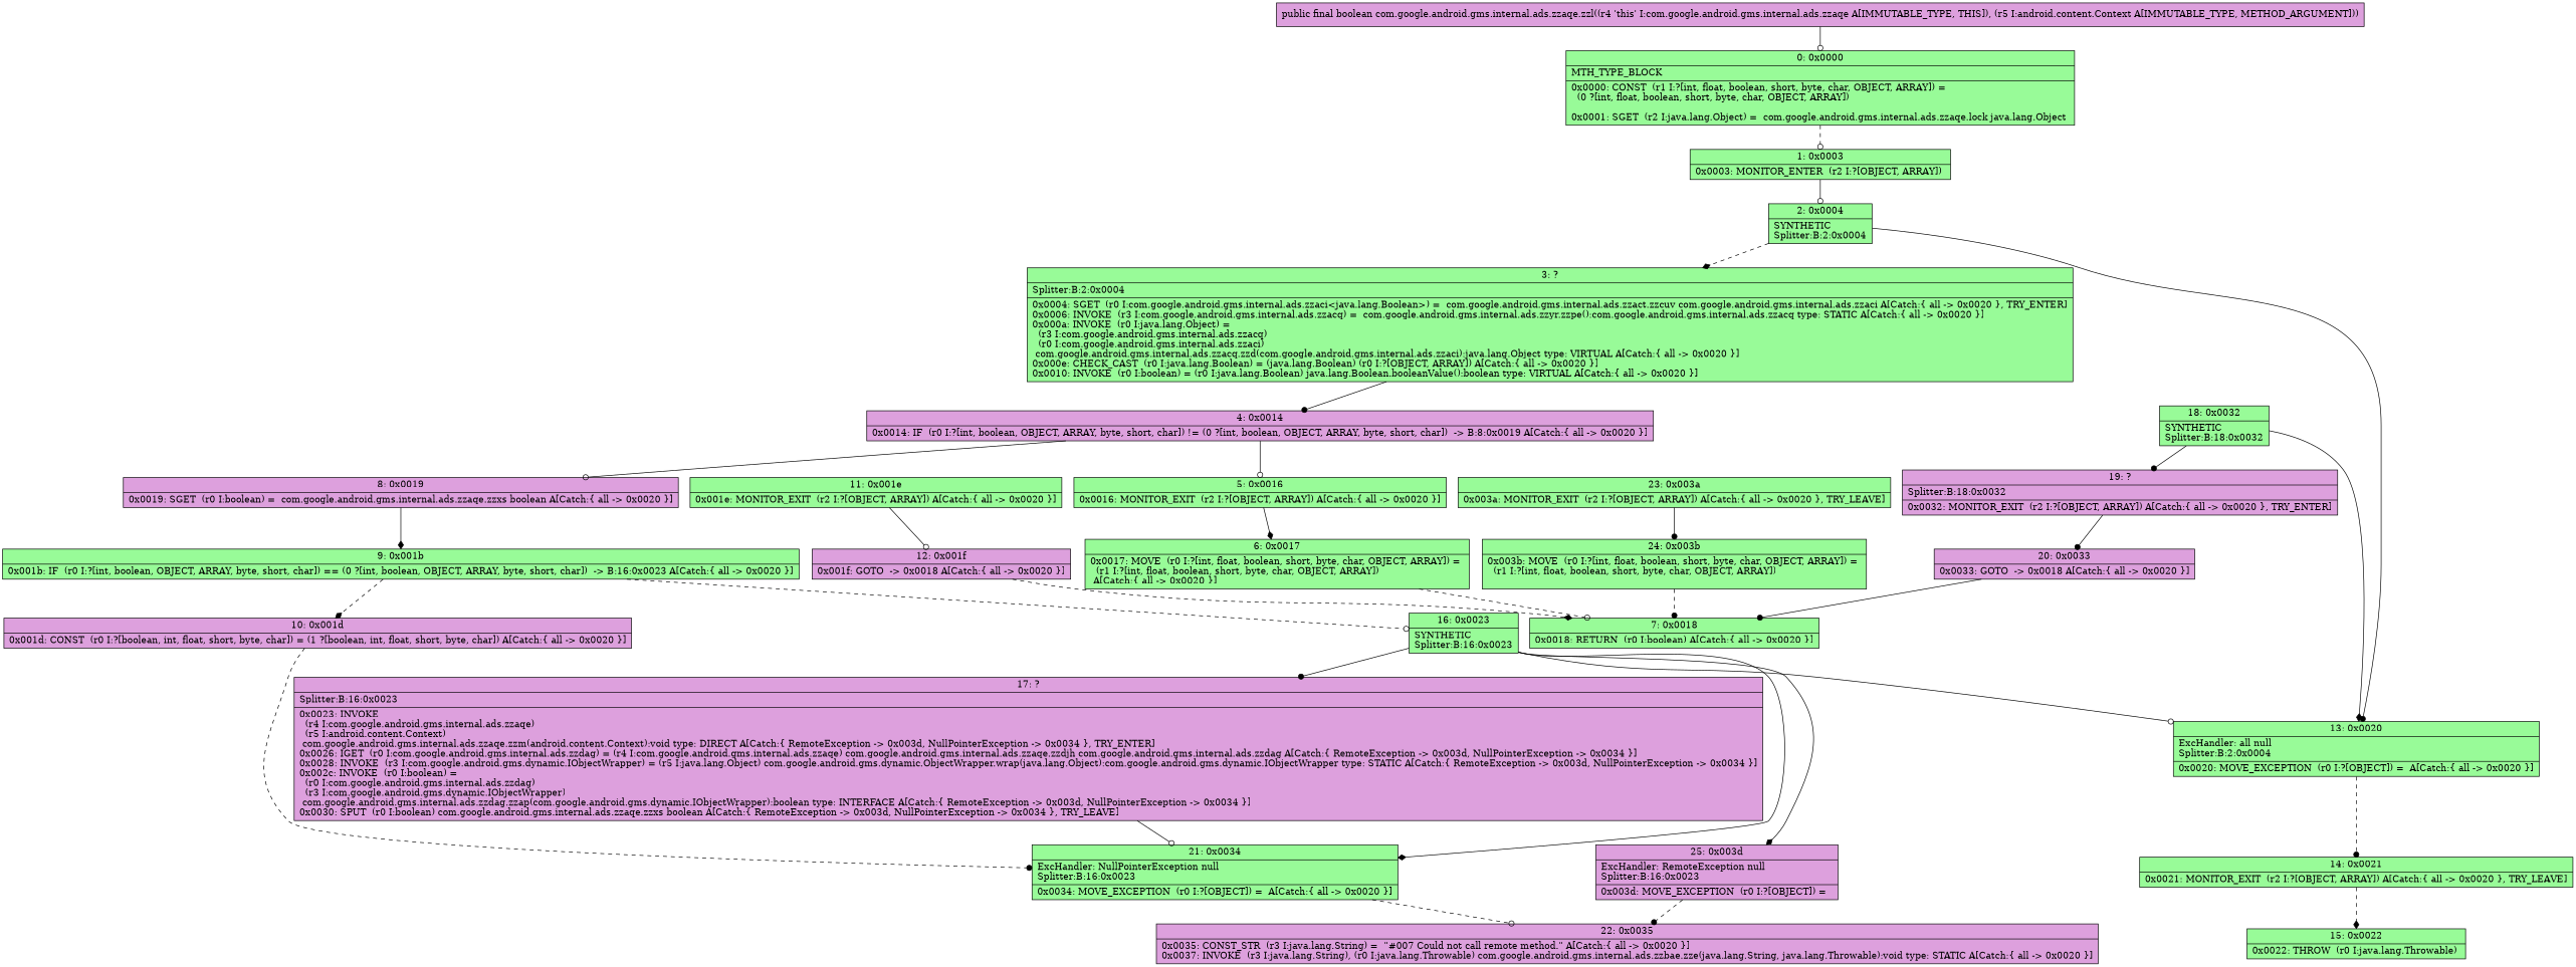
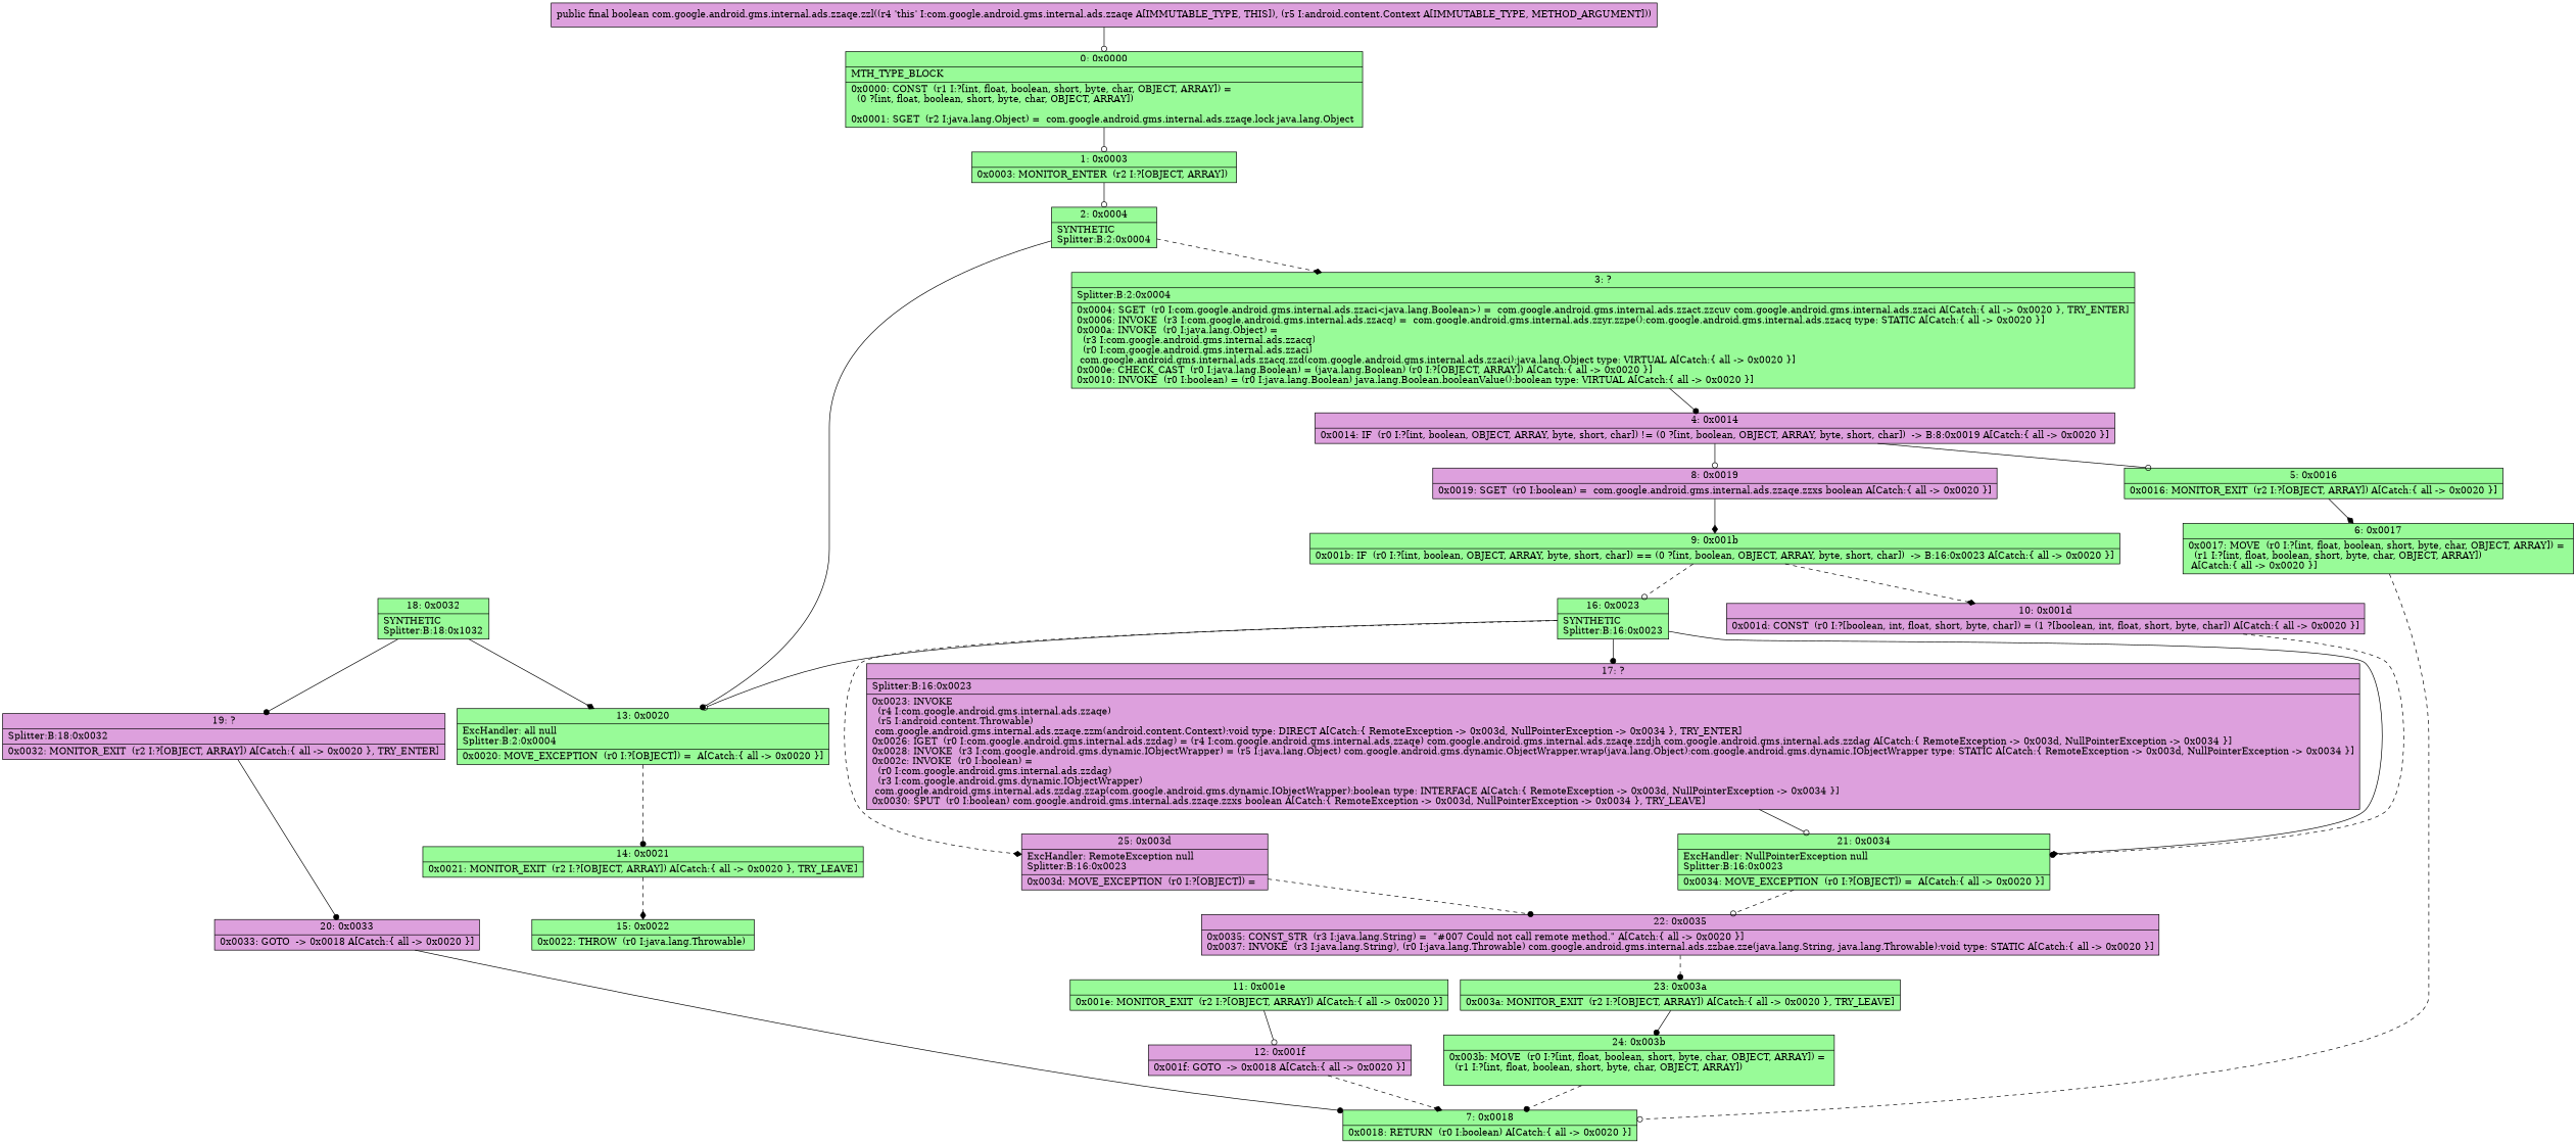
  digraph {
    node [fillcolor=palegreen shape=record style=filled]
    edge [arrowhead=dot style=solid]
    n1 [label="{0\:\ 0x0000|MTH_TYPE_BLOCK\l|0x0000: CONST  (r1 I:?[int, float, boolean, short, byte, char, OBJECT, ARRAY]) = \l  (0 ?[int, float, boolean, short, byte, char, OBJECT, ARRAY])\l \l0x0001: SGET  (r2 I:java.lang.Object) =  com.google.android.gms.internal.ads.zzaqe.lock java.lang.Object \l}"]
    n2 [label="{1\:\ 0x0003|0x0003: MONITOR_ENTER  (r2 I:?[OBJECT, ARRAY]) \l}"]
    n3 [label="{2\:\ 0x0004|SYNTHETIC\lSplitter:B:2:0x0004\l}"]
    n4 [label="{3\:\ ?|Splitter:B:2:0x0004\l|0x0004: SGET  (r0 I:com.google.android.gms.internal.ads.zzaci\<java.lang.Boolean\>) =  com.google.android.gms.internal.ads.zzact.zzcuv com.google.android.gms.internal.ads.zzaci A[Catch:\{ all \-\> 0x0020 \}, TRY_ENTER]\l0x0006: INVOKE  (r3 I:com.google.android.gms.internal.ads.zzacq) =  com.google.android.gms.internal.ads.zzyr.zzpe():com.google.android.gms.internal.ads.zzacq type: STATIC A[Catch:\{ all \-\> 0x0020 \}]\l0x000a: INVOKE  (r0 I:java.lang.Object) = \l  (r3 I:com.google.android.gms.internal.ads.zzacq)\l  (r0 I:com.google.android.gms.internal.ads.zzaci)\l com.google.android.gms.internal.ads.zzacq.zzd(com.google.android.gms.internal.ads.zzaci):java.lang.Object type: VIRTUAL A[Catch:\{ all \-\> 0x0020 \}]\l0x000e: CHECK_CAST  (r0 I:java.lang.Boolean) = (java.lang.Boolean) (r0 I:?[OBJECT, ARRAY]) A[Catch:\{ all \-\> 0x0020 \}]\l0x0010: INVOKE  (r0 I:boolean) = (r0 I:java.lang.Boolean) java.lang.Boolean.booleanValue():boolean type: VIRTUAL A[Catch:\{ all \-\> 0x0020 \}]\l}"]
    n5 [label="{13\:\ 0x0020|ExcHandler: all null\lSplitter:B:2:0x0004\l|0x0020: MOVE_EXCEPTION  (r0 I:?[OBJECT]) =  A[Catch:\{ all \-\> 0x0020 \}]\l}"]
    n6 [fillcolor=plum label="{4\:\ 0x0014|0x0014: IF  (r0 I:?[int, boolean, OBJECT, ARRAY, byte, short, char]) != (0 ?[int, boolean, OBJECT, ARRAY, byte, short, char])  \-\> B:8:0x0019 A[Catch:\{ all \-\> 0x0020 \}]\l}"]
    n7 [label="{14\:\ 0x0021|0x0021: MONITOR_EXIT  (r2 I:?[OBJECT, ARRAY]) A[Catch:\{ all \-\> 0x0020 \}, TRY_LEAVE]\l}"]
    n8 [label="{5\:\ 0x0016|0x0016: MONITOR_EXIT  (r2 I:?[OBJECT, ARRAY]) A[Catch:\{ all \-\> 0x0020 \}]\l}"]
    n9 [fillcolor=plum label="{8\:\ 0x0019|0x0019: SGET  (r0 I:boolean) =  com.google.android.gms.internal.ads.zzaqe.zzxs boolean A[Catch:\{ all \-\> 0x0020 \}]\l}"]
    n10 [label="{6\:\ 0x0017|0x0017: MOVE  (r0 I:?[int, float, boolean, short, byte, char, OBJECT, ARRAY]) = \l  (r1 I:?[int, float, boolean, short, byte, char, OBJECT, ARRAY])\l A[Catch:\{ all \-\> 0x0020 \}]\l}"]
    n11 [label="{9\:\ 0x001b|0x001b: IF  (r0 I:?[int, boolean, OBJECT, ARRAY, byte, short, char]) == (0 ?[int, boolean, OBJECT, ARRAY, byte, short, char])  \-\> B:16:0x0023 A[Catch:\{ all \-\> 0x0020 \}]\l}"]
    n12 [label="{7\:\ 0x0018|0x0018: RETURN  (r0 I:boolean) A[Catch:\{ all \-\> 0x0020 \}]\l}"]
    n13 [fillcolor=plum label="{10\:\ 0x001d|0x001d: CONST  (r0 I:?[boolean, int, float, short, byte, char]) = (1 ?[boolean, int, float, short, byte, char]) A[Catch:\{ all \-\> 0x0020 \}]\l}"]
    n14 [label="{16\:\ 0x0023|SYNTHETIC\lSplitter:B:16:0x0023\l}"]
    n15 [label="{21\:\ 0x0034|ExcHandler: NullPointerException null\lSplitter:B:16:0x0023\l|0x0034: MOVE_EXCEPTION  (r0 I:?[OBJECT]) =  A[Catch:\{ all \-\> 0x0020 \}]\l}"]
-   n16 [fillcolor=plum label="{17\:\ ?|Splitter:B:16:0x0023\l|0x0023: INVOKE  \l  (r4 I:com.google.android.gms.internal.ads.zzaqe)\l  (r5 I:android.content.Context)\l com.google.android.gms.internal.ads.zzaqe.zzm(android.content.Context):void type: DIRECT A[Catch:\{ RemoteException \-\> 0x003d, NullPointerException \-\> 0x0034 \}, TRY_ENTER]\l0x0026: IGET  (r0 I:com.google.android.gms.internal.ads.zzdag) = (r4 I:com.google.android.gms.internal.ads.zzaqe) com.google.android.gms.internal.ads.zzaqe.zzdjh com.google.android.gms.internal.ads.zzdag A[Catch:\{ RemoteException \-\> 0x003d, NullPointerException \-\> 0x0034 \}]\l0x0028: INVOKE  (r3 I:com.google.android.gms.dynamic.IObjectWrapper) = (r5 I:java.lang.Object) com.google.android.gms.dynamic.ObjectWrapper.wrap(java.lang.Object):com.google.android.gms.dynamic.IObjectWrapper type: STATIC A[Catch:\{ RemoteException \-\> 0x003d, NullPointerException \-\> 0x0034 \}]\l0x002c: INVOKE  (r0 I:boolean) = \l  (r0 I:com.google.android.gms.internal.ads.zzdag)\l  (r3 I:com.google.android.gms.dynamic.IObjectWrapper)\l com.google.android.gms.internal.ads.zzdag.zzap(com.google.android.gms.dynamic.IObjectWrapper):boolean type: INTERFACE A[Catch:\{ RemoteException \-\> 0x003d, NullPointerException \-\> 0x0034 \}]\l0x0030: SPUT  (r0 I:boolean) com.google.android.gms.internal.ads.zzaqe.zzxs boolean A[Catch:\{ RemoteException \-\> 0x003d, NullPointerException \-\> 0x0034 \}, TRY_LEAVE]\l}"]
+   n16 [fillcolor=plum label="{17\:\ ?|Splitter:B:16:0x0023\l|0x0023: INVOKE  \l  (r4 I:com.google.android.gms.internal.ads.zzaqe)\l  (r5 I:android.content.Throwable)\l com.google.android.gms.internal.ads.zzaqe.zzm(android.content.Context):void type: DIRECT A[Catch:\{ RemoteException \-\> 0x003d, NullPointerException \-\> 0x0034 \}, TRY_ENTER]\l0x0026: IGET  (r0 I:com.google.android.gms.internal.ads.zzdag) = (r4 I:com.google.android.gms.internal.ads.zzaqe) com.google.android.gms.internal.ads.zzaqe.zzdjh com.google.android.gms.internal.ads.zzdag A[Catch:\{ RemoteException \-\> 0x003d, NullPointerException \-\> 0x0034 \}]\l0x0028: INVOKE  (r3 I:com.google.android.gms.dynamic.IObjectWrapper) = (r5 I:java.lang.Object) com.google.android.gms.dynamic.ObjectWrapper.wrap(java.lang.Object):com.google.android.gms.dynamic.IObjectWrapper type: STATIC A[Catch:\{ RemoteException \-\> 0x003d, NullPointerException \-\> 0x0034 \}]\l0x002c: INVOKE  (r0 I:boolean) = \l  (r0 I:com.google.android.gms.internal.ads.zzdag)\l  (r3 I:com.google.android.gms.dynamic.IObjectWrapper)\l com.google.android.gms.internal.ads.zzdag.zzap(com.google.android.gms.dynamic.IObjectWrapper):boolean type: INTERFACE A[Catch:\{ RemoteException \-\> 0x003d, NullPointerException \-\> 0x0034 \}]\l0x0030: SPUT  (r0 I:boolean) com.google.android.gms.internal.ads.zzaqe.zzxs boolean A[Catch:\{ RemoteException \-\> 0x003d, NullPointerException \-\> 0x0034 \}, TRY_LEAVE]\l}"]
    n17 [fillcolor=plum label="{25\:\ 0x003d|ExcHandler: RemoteException null\lSplitter:B:16:0x0023\l|0x003d: MOVE_EXCEPTION  (r0 I:?[OBJECT]) =  \l}"]
    n18 [label="{11\:\ 0x001e|0x001e: MONITOR_EXIT  (r2 I:?[OBJECT, ARRAY]) A[Catch:\{ all \-\> 0x0020 \}]\l}"]
    n19 [fillcolor=plum label="{12\:\ 0x001f|0x001f: GOTO  \-\> 0x0018 A[Catch:\{ all \-\> 0x0020 \}]\l}"]
    n20 [label="{15\:\ 0x0022|0x0022: THROW  (r0 I:java.lang.Throwable) \l}"]
    n21 [fillcolor=plum label="{22\:\ 0x0035|0x0035: CONST_STR  (r3 I:java.lang.String) =  \"#007 Could not call remote method.\" A[Catch:\{ all \-\> 0x0020 \}]\l0x0037: INVOKE  (r3 I:java.lang.String), (r0 I:java.lang.Throwable) com.google.android.gms.internal.ads.zzbae.zze(java.lang.String, java.lang.Throwable):void type: STATIC A[Catch:\{ all \-\> 0x0020 \}]\l}"]
-   n22 [label="{18\:\ 0x0032|SYNTHETIC\lSplitter:B:18:0x0032\l}"]
+   n22 [label="{18\:\ 0x0032|SYNTHETIC\lSplitter:B:18:0x1032\l}"]
    n23 [fillcolor=plum label="{19\:\ ?|Splitter:B:18:0x0032\l|0x0032: MONITOR_EXIT  (r2 I:?[OBJECT, ARRAY]) A[Catch:\{ all \-\> 0x0020 \}, TRY_ENTER]\l}"]
    n24 [fillcolor=plum label="{20\:\ 0x0033|0x0033: GOTO  \-\> 0x0018 A[Catch:\{ all \-\> 0x0020 \}]\l}"]
    n25 [label="{23\:\ 0x003a|0x003a: MONITOR_EXIT  (r2 I:?[OBJECT, ARRAY]) A[Catch:\{ all \-\> 0x0020 \}, TRY_LEAVE]\l}"]
    n26 [label="{24\:\ 0x003b|0x003b: MOVE  (r0 I:?[int, float, boolean, short, byte, char, OBJECT, ARRAY]) = \l  (r1 I:?[int, float, boolean, short, byte, char, OBJECT, ARRAY])\l \l}"]
    n27 [fillcolor=plum label="{public final boolean com.google.android.gms.internal.ads.zzaqe.zzl((r4 'this' I:com.google.android.gms.internal.ads.zzaqe A[IMMUTABLE_TYPE, THIS]), (r5 I:android.content.Context A[IMMUTABLE_TYPE, METHOD_ARGUMENT])) }"]
-   n1 -> n2 [arrowhead=odot style=dashed]
+   n1 -> n2 [arrowhead=odot]
    n2 -> n3 [arrowhead=odot]
    n3 -> n4 [arrowhead=diamond style=dashed]
    n3 -> n5
    n4 -> n6
    n5 -> n7 [style=dashed]
    n6 -> n8 [arrowhead=odot]
    n6 -> n9 [arrowhead=odot]
    n7 -> n20 [arrowhead=diamond style=dashed]
    n8 -> n10 [arrowhead=diamond]
    n9 -> n11 [arrowhead=diamond]
    n10 -> n12 [arrowhead=odot style=dashed]
    n11 -> n13 [arrowhead=diamond style=dashed]
    n11 -> n14 [arrowhead=odot style=dashed]
    n13 -> n15 [style=dashed]
    n14 -> n5 [arrowhead=odot]
    n14 -> n15 [arrowhead=diamond]
    n14 -> n16
-   n14 -> n17 [arrowhead=diamond]
+   n14 -> n17 [arrowhead=diamond style=dashed]
    n15 -> n21 [arrowhead=odot style=dashed]
    n16 -> n15 [arrowhead=odot]
    n17 -> n21 [style=dashed]
    n18 -> n19 [arrowhead=odot]
    n19 -> n12 [arrowhead=diamond style=dashed]
+   n21 -> n25 [style=dashed]
    n22 -> n5 [arrowhead=diamond]
    n22 -> n23
    n23 -> n24
    n24 -> n12
    n25 -> n26
    n26 -> n12 [style=dashed]
    n27 -> n1 [arrowhead=odot]
  }
